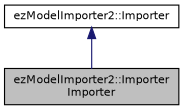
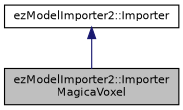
  digraph {
    node [color=black fontname=Helvetica fontsize=10 shape=record style=filled]
-   n1 [fillcolor=grey75 fontcolor=black height=0.2 label="ezModelImporter2::Importer\lImporter" width=0.4]
+   n1 [fillcolor=grey75 fontcolor=black height=0.2 label="ezModelImporter2::Importer\lMagicaVoxel" width=0.4]
    n2 [fillcolor=white height=0.2 label="ezModelImporter2::Importer" width=0.4]
    n2 -> n1 [color=midnightblue dir=back fontname=Helvetica fontsize=10 labelfontname=Helvetica labelfontsize=10 style=solid]
  }
